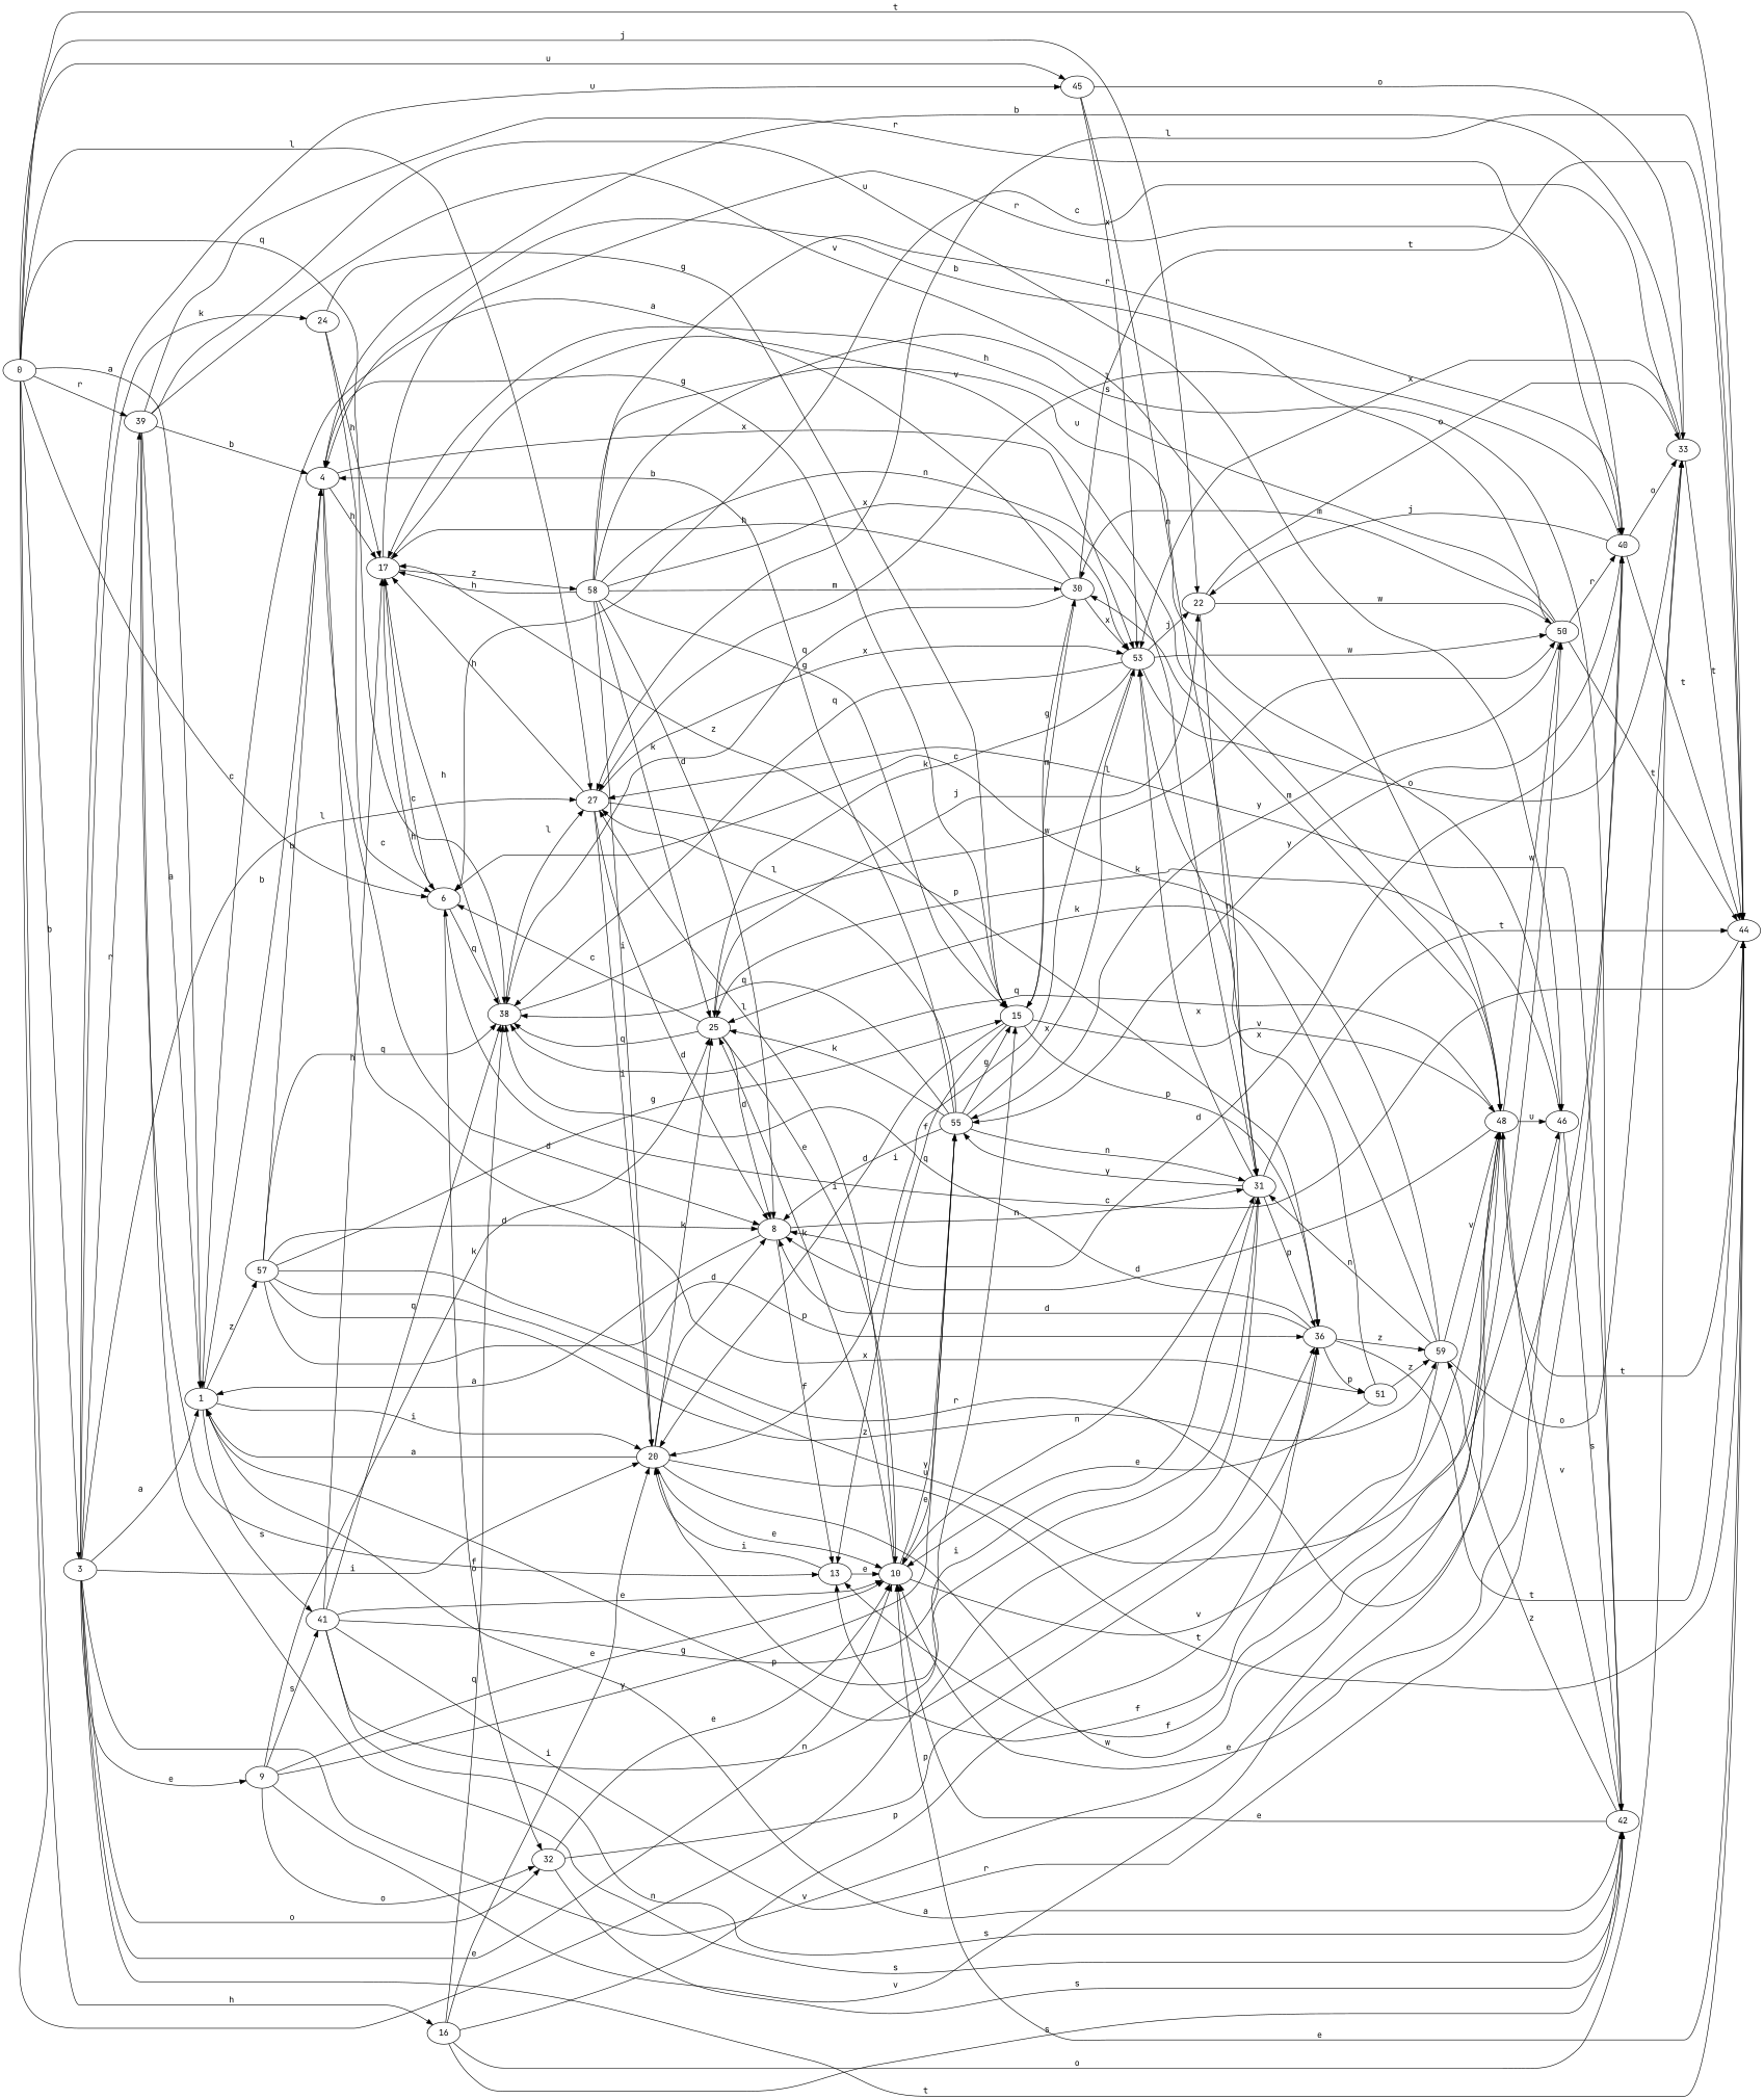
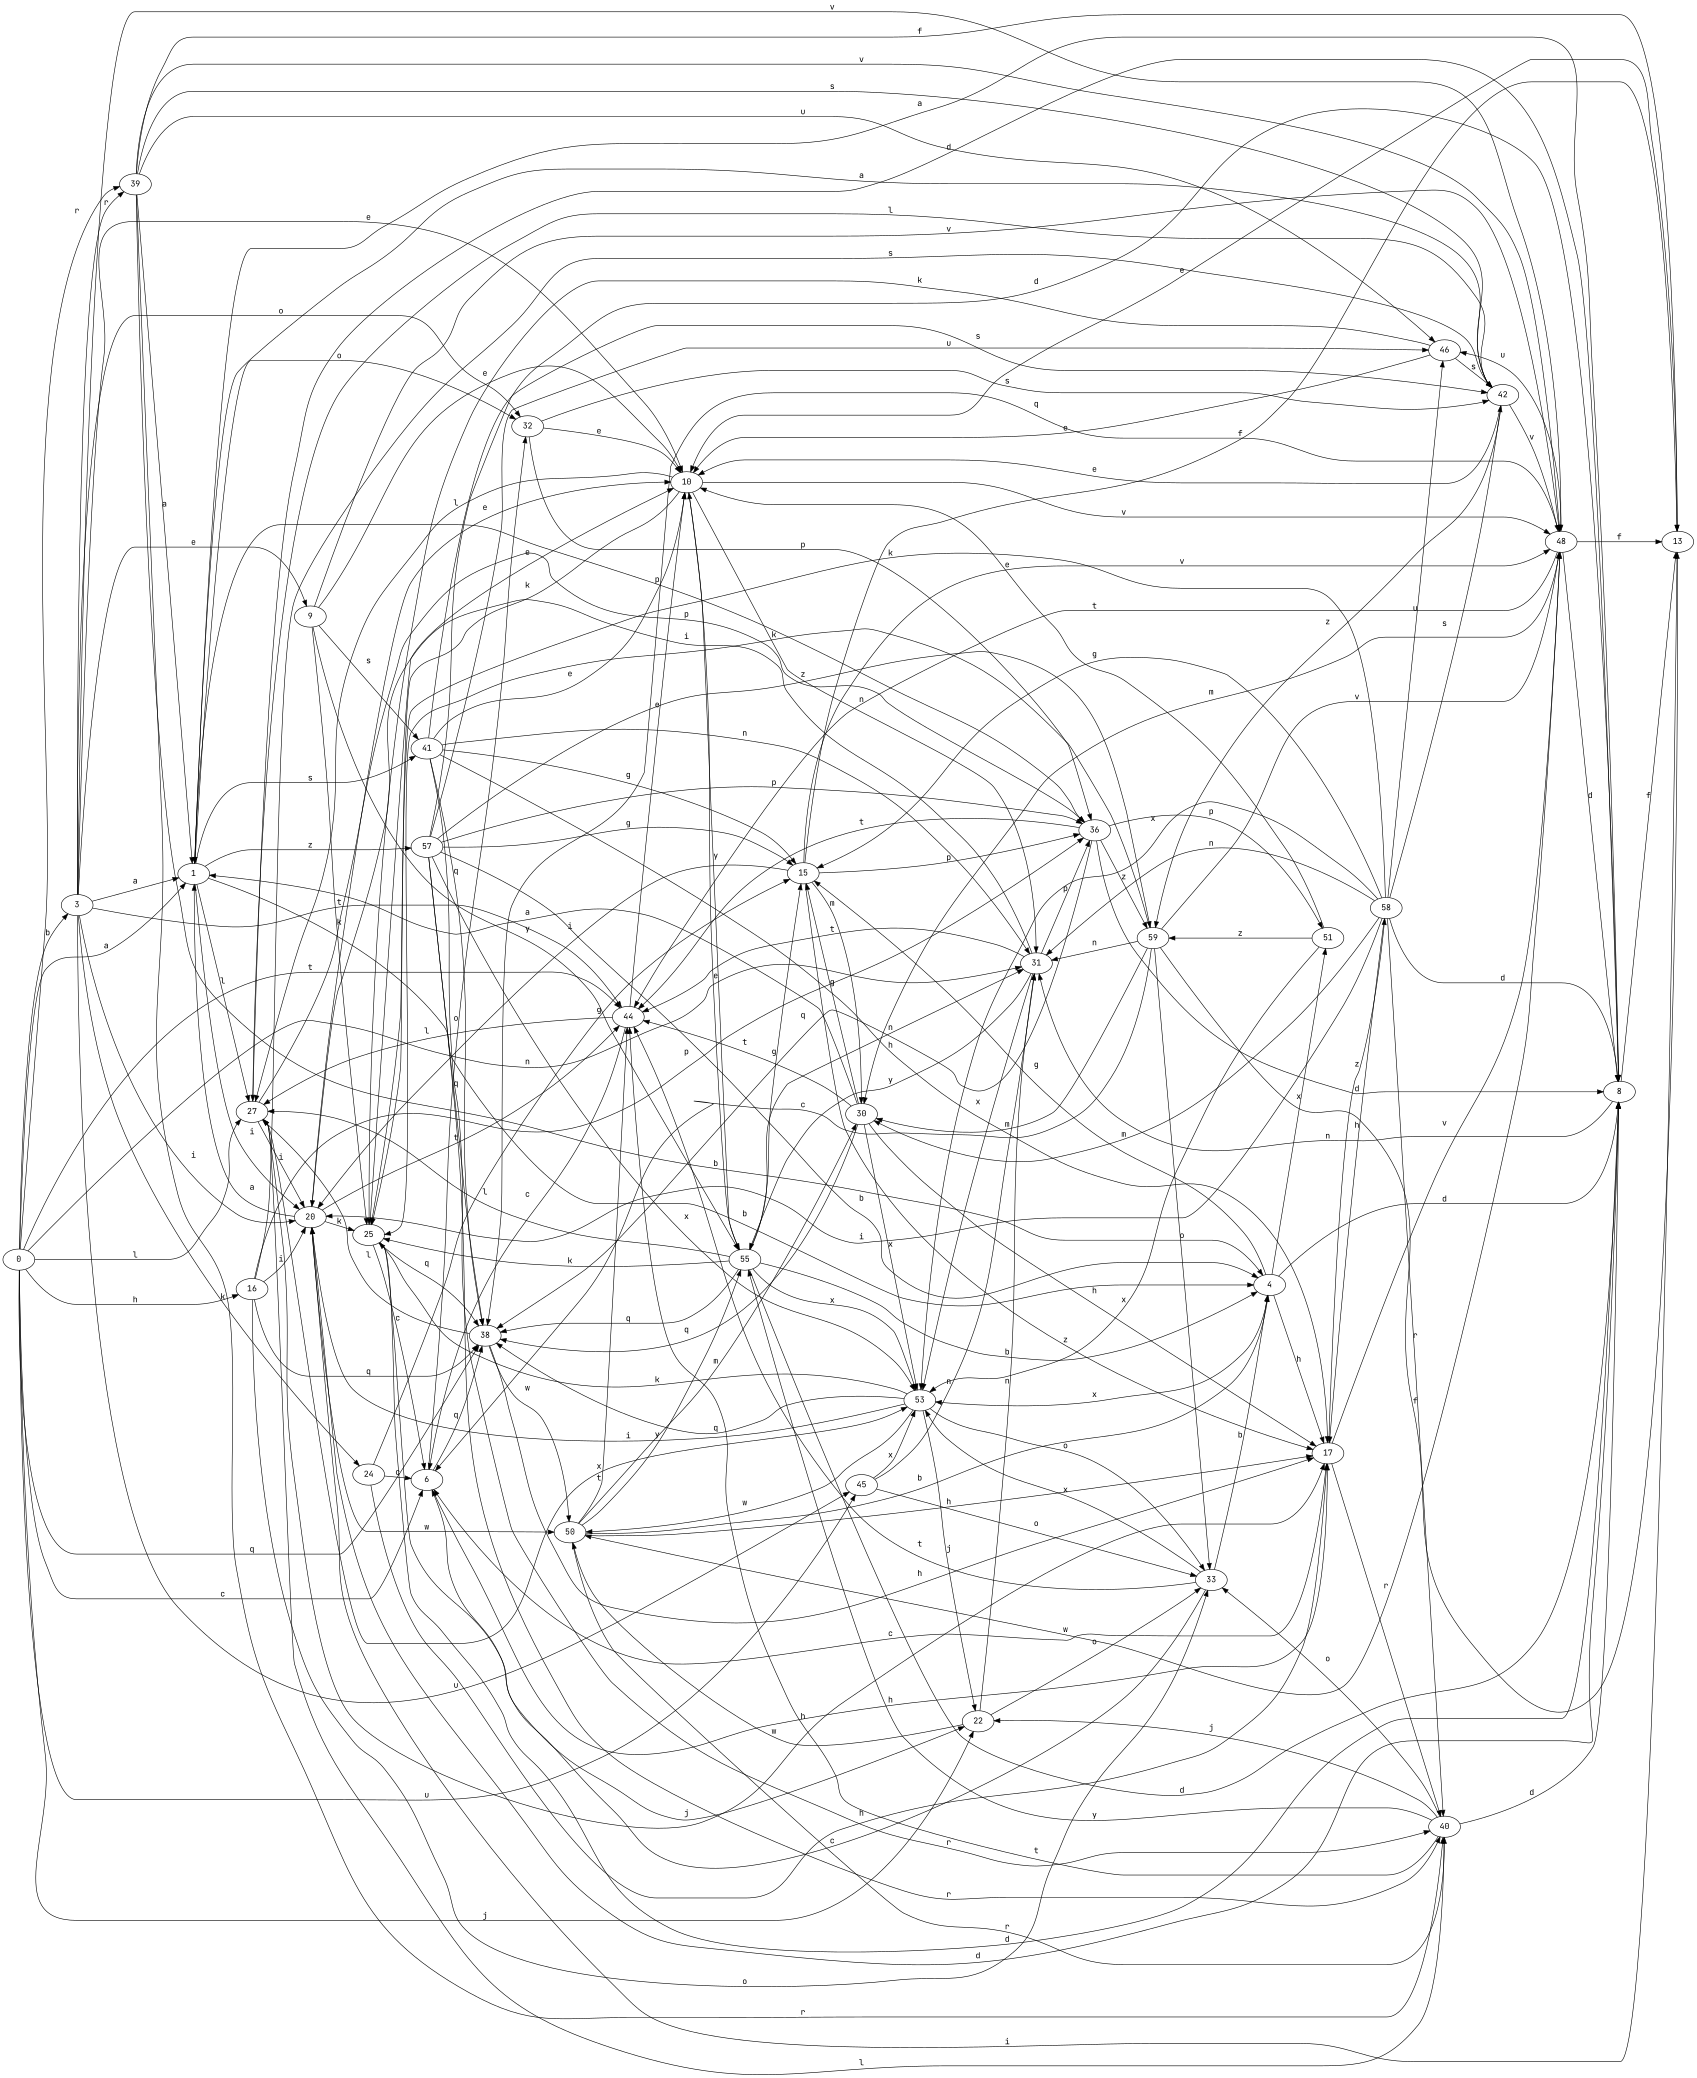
  strict digraph {
    fontname="JetBrains Mono"
    rankdir=LR
    node [fontname="JetBrains Mono"]
    edge [fontname="JetBrains Mono"]
    0
    1
    3
    6
    16
    22
    27
    31
    38
    39
    44
    45
    4
    20
    36
    41
    57
    9
    10
    24
    32
    48
    17
    33
    42
    50
    8
    53
    55
    13
    40
    46
    15
    51
    25
    59
    30
    58
    0 -> 1 [label=a]
    0 -> 3 [label=b]
    0 -> 6 [label=c]
    0 -> 16 [label=h]
    0 -> 22 [label=j]
    0 -> 27 [label=l]
    0 -> 31 [label=n]
    0 -> 38 [label=q]
    0 -> 39 [label=r]
    0 -> 44 [label=t]
    0 -> 45 [label=u]
    1 -> 4 [label=b]
    1 -> 20 [label=i]
    1 -> 36 [label=p]
    1 -> 41 [label=s]
    1 -> 57 [label=z]
    3 -> 1 [label=a]
-   3 -> 27 [label=l]
+   1 -> 27 [label=l]
    3 -> 39 [label=r]
    3 -> 44 [label=t]
    3 -> 45 [label=u]
    3 -> 20 [label=i]
    3 -> 9 [label=e]
    3 -> 10 [label=e]
    3 -> 24 [label=k]
    3 -> 32 [label=o]
    3 -> 48 [label=v]
    6 -> 38 [label=q]
    6 -> 32 [label=o]
    6 -> 17 [label=h]
    16 -> 38 [label=q]
    16 -> 20 [label=i]
    16 -> 36 [label=p]
    16 -> 33 [label=o]
    16 -> 42 [label=s]
    22 -> 31 [label=n]
    22 -> 33 [label=o]
    22 -> 50 [label=w]
    27 -> 20 [label=i]
    27 -> 36 [label=p]
    27 -> 17 [label=h]
    27 -> 8 [label=d]
    27 -> 53 [label=x]
    31 -> 44 [label=t]
    31 -> 20 [label=i]
    31 -> 36 [label=p]
    31 -> 53 [label=x]
    31 -> 55 [label=y]
    38 -> 27 [label=l]
    38 -> 17 [label=h]
    38 -> 50 [label=w]
    39 -> 1 [label=a]
    39 -> 4 [label=b]
    39 -> 48 [label=v]
    39 -> 42 [label=s]
    39 -> 13 [label=f]
    39 -> 40 [label=r]
    39 -> 46 [label=u]
    44 -> 6 [label=c]
    44 -> 27 [label=l]
    44 -> 10 [label=e]
    45 -> 31 [label=n]
    45 -> 33 [label=o]
    45 -> 53 [label=x]
    4 -> 17 [label=h]
    4 -> 8 [label=d]
    4 -> 53 [label=x]
    4 -> 15 [label=g]
    4 -> 51 [label=x]
    20 -> 1 [label=a]
    20 -> 44 [label=t]
    20 -> 10 [label=e]
    20 -> 50 [label=w]
    20 -> 8 [label=d]
    20 -> 25 [label=k]
    36 -> 38 [label=q]
    36 -> 44 [label=t]
    36 -> 8 [label=d]
    36 -> 51 [label=p]
    36 -> 59 [label=z]
    41 -> 31 [label=n]
    41 -> 38 [label=q]
    41 -> 10 [label=e]
    41 -> 17 [label=h]
    41 -> 42 [label=s]
    41 -> 40 [label=r]
    41 -> 15 [label=g]
    57 -> 38 [label=q]
    57 -> 4 [label=b]
    57 -> 36 [label=p]
    57 -> 8 [label=d]
+   57 -> 53 [label=x]
    57 -> 40 [label=r]
    57 -> 46 [label=u]
    57 -> 15 [label=g]
    57 -> 59 [label=z]
    9 -> 41 [label=s]
    9 -> 10 [label=e]
-   9 -> 32 [label=o]
+   1 -> 32 [label=o]
    9 -> 48 [label=v]
    9 -> 55 [label=y]
    9 -> 25 [label=k]
    10 -> 27 [label=l]
    10 -> 31 [label=n]
    10 -> 48 [label=v]
    10 -> 55 [label=y]
    10 -> 25 [label=k]
    24 -> 6 [label=c]
    24 -> 17 [label=h]
    24 -> 15 [label=g]
    32 -> 36 [label=p]
    32 -> 10 [label=e]
    32 -> 42 [label=s]
    48 -> 38 [label=q]
    48 -> 44 [label=t]
    48 -> 50 [label=w]
    48 -> 8 [label=d]
    48 -> 13 [label=f]
    48 -> 46 [label=u]
    48 -> 30 [label=m]
    17 -> 6 [label=c]
    17 -> 48 [label=v]
    17 -> 40 [label=r]
    17 -> 58 [label=z]
    33 -> 6 [label=c]
    33 -> 44 [label=t]
    33 -> 4 [label=b]
    33 -> 53 [label=x]
    42 -> 1 [label=a]
    42 -> 27 [label=l]
    42 -> 10 [label=e]
    42 -> 48 [label=v]
    42 -> 59 [label=z]
    50 -> 44 [label=t]
    50 -> 4 [label=b]
    50 -> 17 [label=h]
    50 -> 55 [label=y]
    50 -> 40 [label=r]
    50 -> 30 [label=m]
    8 -> 1 [label=a]
    8 -> 31 [label=n]
    8 -> 13 [label=f]
    53 -> 22 [label=j]
    53 -> 38 [label=q]
    53 -> 20 [label=i]
    53 -> 33 [label=o]
    53 -> 50 [label=w]
    53 -> 25 [label=k]
    55 -> 27 [label=l]
    55 -> 31 [label=n]
    55 -> 38 [label=q]
    55 -> 4 [label=b]
    55 -> 10 [label=e]
    55 -> 8 [label=d]
    55 -> 53 [label=x]
    55 -> 15 [label=g]
    55 -> 25 [label=k]
    13 -> 20 [label=i]
    13 -> 10 [label=e]
    40 -> 22 [label=j]
    40 -> 27 [label=l]
    40 -> 44 [label=t]
    40 -> 33 [label=o]
    40 -> 8 [label=d]
    40 -> 55 [label=y]
    46 -> 10 [label=e]
    46 -> 42 [label=s]
    46 -> 25 [label=k]
    15 -> 20 [label=i]
    15 -> 36 [label=p]
    15 -> 48 [label=v]
    15 -> 17 [label=z]
    15 -> 13 [label=f]
    15 -> 30 [label=m]
    51 -> 10 [label=e]
    51 -> 53 [label=x]
    51 -> 59 [label=z]
    25 -> 6 [label=c]
    25 -> 22 [label=j]
    25 -> 38 [label=q]
    25 -> 10 [label=e]
    25 -> 8 [label=d]
    59 -> 6 [label=c]
    59 -> 31 [label=n]
    59 -> 48 [label=v]
    59 -> 33 [label=o]
    59 -> 13 [label=f]
    59 -> 25 [label=k]
+   59 -> 30 [label=m]
    30 -> 1 [label=a]
    30 -> 38 [label=q]
    30 -> 44 [label=t]
    30 -> 17 [label=h]
    30 -> 53 [label=x]
    30 -> 15 [label=g]
    58 -> 31 [label=n]
    58 -> 20 [label=i]
    58 -> 17 [label=h]
    58 -> 42 [label=s]
    58 -> 8 [label=d]
    58 -> 53 [label=x]
    58 -> 40 [label=r]
    58 -> 46 [label=u]
    58 -> 15 [label=g]
    58 -> 25 [label=k]
    58 -> 30 [label=m]
  }
